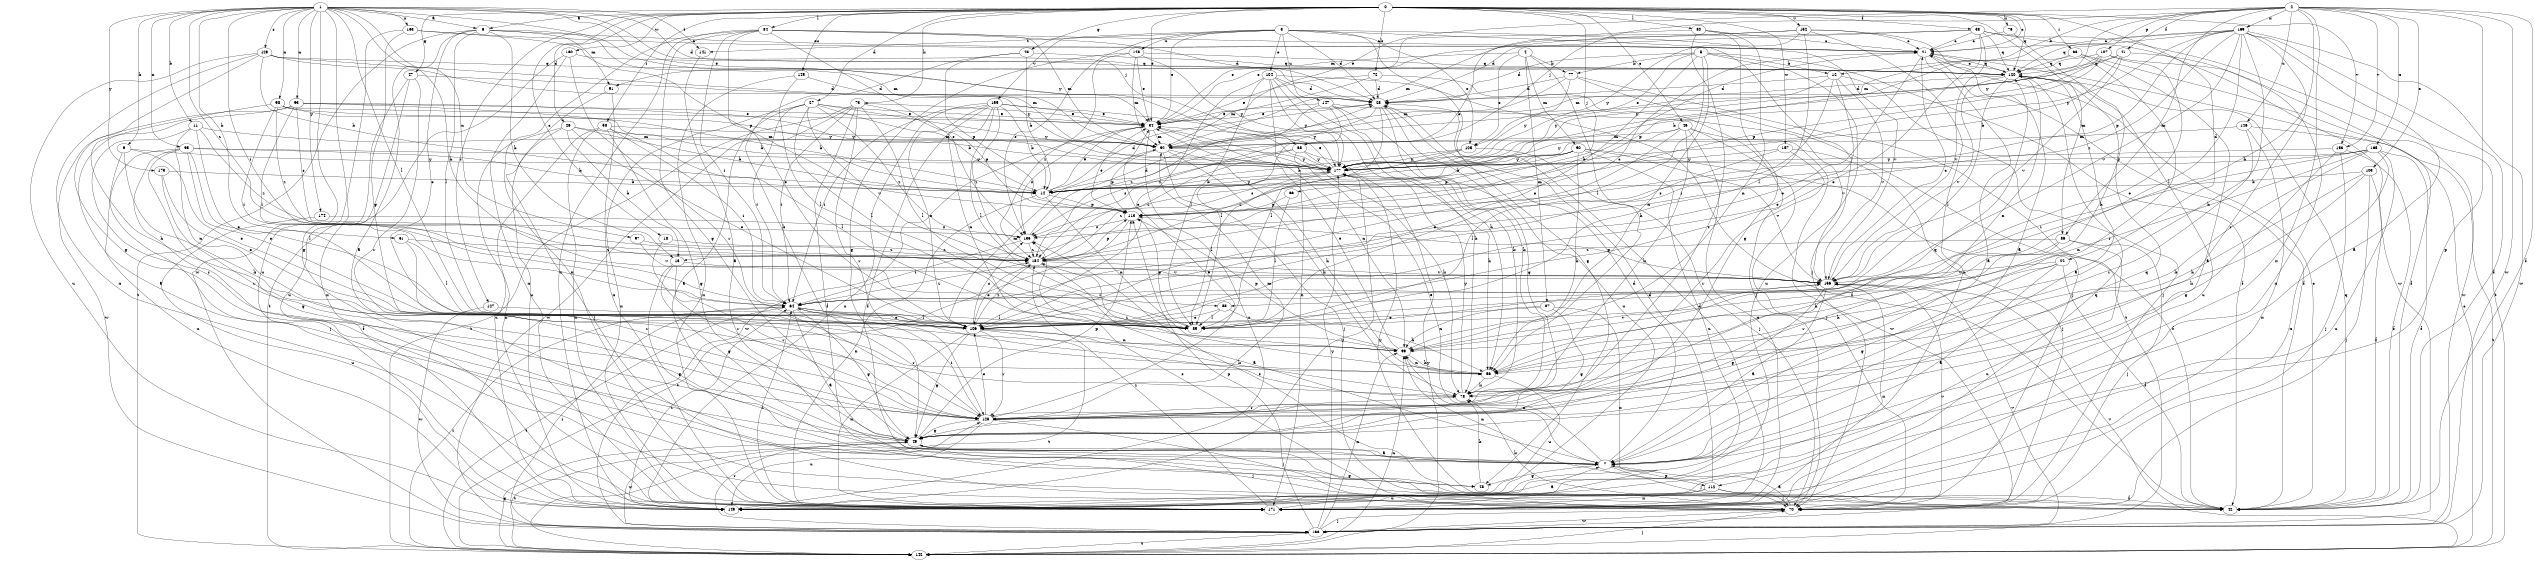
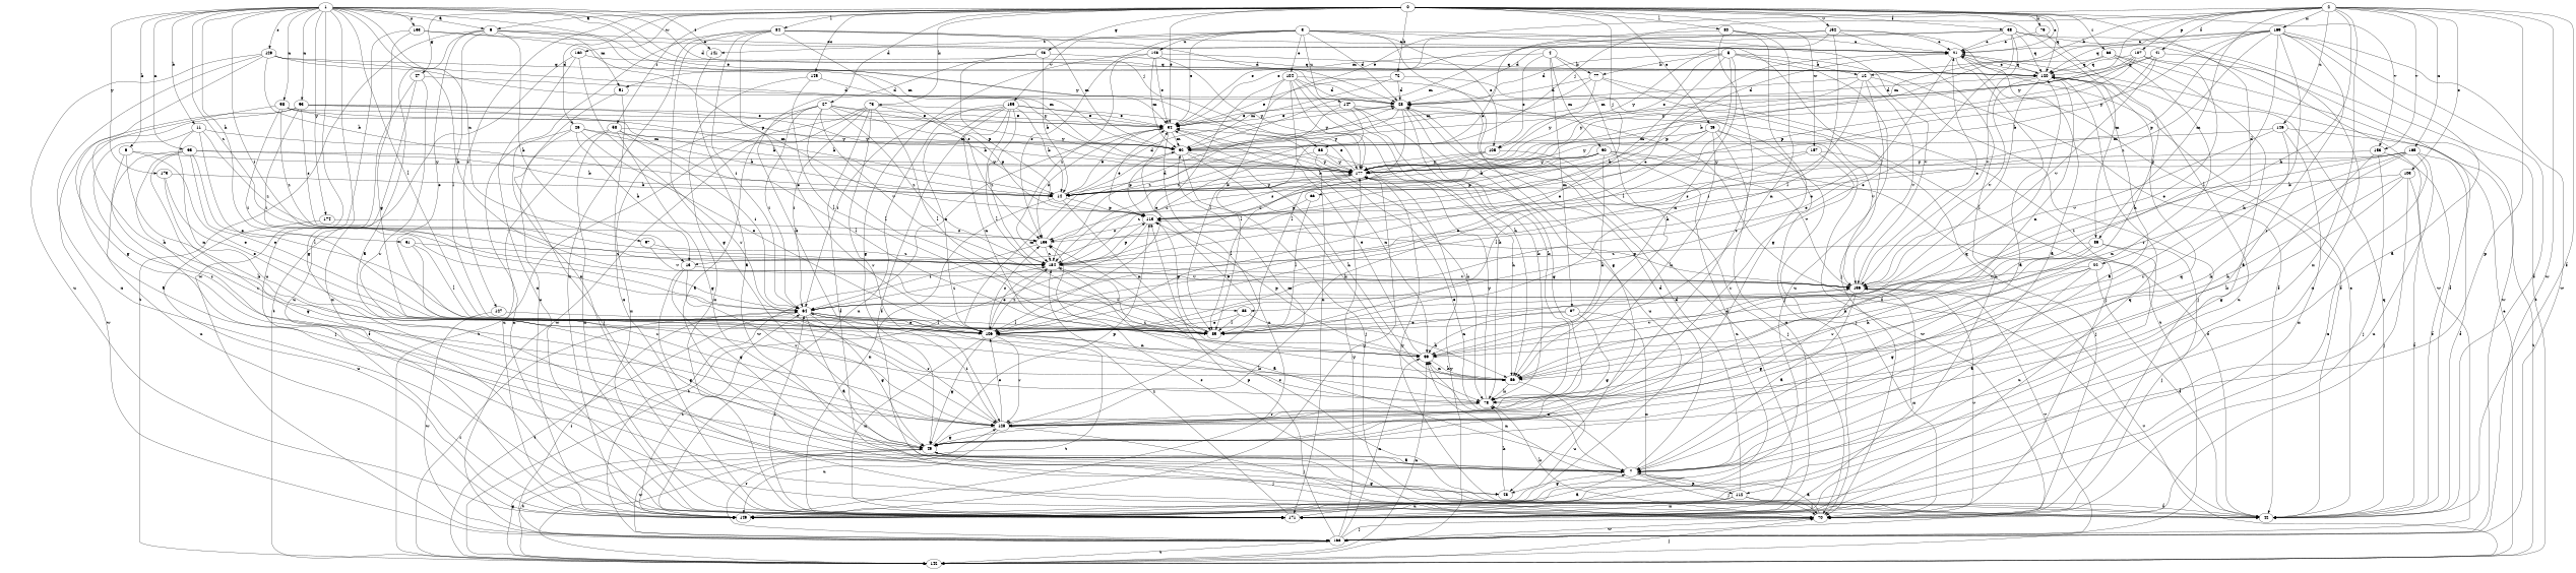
  strict digraph {
    0
    6
    n3 [label=46]
-   18
    21
    22
    26
    27
    34
    38
    43
    47
    58
    63
    66
    72
    73
    76
    80
    84
    86
    120
    127
    145
    152
    153
    157
    160
    85
    91
    106
    7
    13
    92
    142
    163
    177
    171
    70
    78
    184
    128
    42
    156
    56
    49
    14
    64
    135
    99
    149
    28
    113
    1
    9
    11
    48
    51
    55
    68
    93
    95
    97
    98
    129
    133
    141
    173
    174
    2
    12
    41
    103
    107
    112
    146
    165
    169
    3
    104
    105
    147
    148
    155
    4
    77
    87
    90
    5
    0 -> 6 [label=a]
    0 -> n3 [label=c]
-   0 -> 18 [label=c]
    0 -> 21 [label=c]
    0 -> 22 [label=d]
    0 -> 26 [label=d]
    0 -> 27 [label=d]
    0 -> 34 [label=e]
    0 -> 38 [label=f]
    0 -> 43 [label=g]
    0 -> 47 [label=g]
    0 -> 58 [label=i]
    0 -> 63 [label=i]
    0 -> 66 [label=j]
    0 -> 72 [label=k]
    0 -> 73 [label=k]
    0 -> 76 [label=k]
    0 -> 80 [label=l]
    0 -> 84 [label=l]
    0 -> 86 [label=m]
    0 -> 120 [label=q]
    0 -> 127 [label=r]
    0 -> 145 [label=u]
    0 -> 152 [label=v]
    0 -> 153 [label=v]
    0 -> 157 [label=w]
    0 -> 160 [label=w]
    6 -> 21 [label=c]
    6 -> 85 [label=l]
    6 -> 91 [label=m]
    6 -> 106 [label=o]
    6 -> 7 [label=a]
    6 -> 13 [label=b]
    6 -> 92 [label=m]
    6 -> 142 [label=t]
    n3 -> 106 [label=o]
    n3 -> 92 [label=m]
    n3 -> 163 [label=w]
    n3 -> 177 [label=y]
    n3 -> 171 [label=x]
    n3 -> 70 [label=j]
    n3 -> 78 [label=k]
-   18 -> 184 [label=z]
-   18 -> 128 [label=r]
    21 -> 120 [label=q]
    21 -> 106 [label=o]
    21 -> 7 [label=a]
    21 -> 13 [label=b]
    21 -> 42 [label=f]
    22 -> 7 [label=a]
    22 -> 42 [label=f]
    22 -> 156 [label=v]
    22 -> 56 [label=h]
    22 -> 49 [label=g]
    26 -> 106 [label=o]
    26 -> 13 [label=b]
    26 -> 92 [label=m]
    26 -> 171 [label=x]
    26 -> 70 [label=j]
    26 -> 14 [label=b]
    27 -> 34 [label=e]
    27 -> 85 [label=l]
    27 -> 7 [label=a]
    27 -> 177 [label=y]
    27 -> 171 [label=x]
    27 -> 184 [label=z]
    27 -> 156 [label=v]
    27 -> 14 [label=b]
    27 -> 64 [label=i]
    34 -> 92 [label=m]
    34 -> 163 [label=w]
    34 -> 135 [label=s]
    34 -> 99 [label=n]
    34 -> 149 [label=u]
    38 -> 21 [label=c]
    38 -> 34 [label=e]
    38 -> 120 [label=q]
    38 -> 106 [label=o]
    38 -> 142 [label=t]
    38 -> 163 [label=w]
    38 -> 156 [label=v]
    38 -> 28 [label=d]
    43 -> 120 [label=q]
    43 -> 78 [label=k]
    43 -> 14 [label=b]
    43 -> 113 [label=p]
    47 -> 171 [label=x]
    47 -> 128 [label=r]
    47 -> 149 [label=u]
    47 -> 28 [label=d]
    58 -> 85 [label=l]
    58 -> 92 [label=m]
    58 -> 171 [label=x]
    58 -> 49 [label=g]
    58 -> 64 [label=i]
    58 -> 149 [label=u]
    63 -> 120 [label=q]
    63 -> 7 [label=a]
    63 -> 163 [label=w]
    63 -> 128 [label=r]
    63 -> 113 [label=p]
    66 -> 85 [label=l]
    66 -> 113 [label=p]
    72 -> 34 [label=e]
    72 -> 92 [label=m]
    72 -> 70 [label=j]
    72 -> 28 [label=d]
    73 -> 34 [label=e]
    73 -> 85 [label=l]
    73 -> 142 [label=t]
    73 -> 163 [label=w]
    73 -> 128 [label=r]
    73 -> 42 [label=f]
    73 -> 64 [label=i]
    73 -> 113 [label=p]
    76 -> 21 [label=c]
    76 -> 56 [label=h]
    80 -> 21 [label=c]
    80 -> 128 [label=r]
    80 -> 49 [label=g]
    80 -> 14 [label=b]
    80 -> 99 [label=n]
    84 -> 21 [label=c]
    84 -> 106 [label=o]
    84 -> 92 [label=m]
    84 -> 171 [label=x]
    84 -> 49 [label=g]
    84 -> 64 [label=i]
    84 -> 135 [label=s]
    84 -> 149 [label=u]
    84 -> 28 [label=d]
    86 -> 70 [label=j]
    86 -> 184 [label=z]
    86 -> 128 [label=r]
    86 -> 56 [label=h]
    86 -> 149 [label=u]
    120 -> 21 [label=c]
    120 -> 85 [label=l]
    120 -> 7 [label=a]
    120 -> 156 [label=v]
    120 -> 99 [label=n]
    120 -> 149 [label=u]
    120 -> 28 [label=d]
    127 -> 85 [label=l]
    127 -> 163 [label=w]
    145 -> 85 [label=l]
    145 -> 171 [label=x]
    145 -> 28 [label=d]
    152 -> 21 [label=c]
    152 -> 34 [label=e]
    152 -> 85 [label=l]
    152 -> 7 [label=a]
    152 -> 92 [label=m]
    152 -> 177 [label=y]
    152 -> 149 [label=u]
    153 -> 177 [label=y]
    153 -> 70 [label=j]
    153 -> 42 [label=f]
    153 -> 49 [label=g]
    157 -> 85 [label=l]
    157 -> 177 [label=y]
    157 -> 70 [label=j]
    157 -> 128 [label=r]
    160 -> 120 [label=q]
    160 -> 142 [label=t]
    160 -> 171 [label=x]
    160 -> 128 [label=r]
    85 -> 113 [label=p]
    91 -> 171 [label=x]
    91 -> 149 [label=u]
    106 -> 92 [label=m]
    106 -> 142 [label=t]
    106 -> 171 [label=x]
    106 -> 78 [label=k]
    106 -> 184 [label=z]
    106 -> 128 [label=r]
    106 -> 49 [label=g]
    106 -> 135 [label=s]
    106 -> 99 [label=n]
    7 -> 34 [label=e]
    7 -> 120 [label=q]
    7 -> 70 [label=j]
    7 -> 99 [label=n]
    7 -> 28 [label=d]
    7 -> 48 [label=g]
    7 -> 112 [label=p]
    13 -> 128 [label=r]
    13 -> 156 [label=v]
    13 -> 49 [label=g]
    13 -> 48 [label=g]
    92 -> 177 [label=y]
    92 -> 70 [label=j]
    92 -> 78 [label=k]
    92 -> 56 [label=h]
    92 -> 113 [label=p]
    142 -> 21 [label=c]
    142 -> 177 [label=y]
    142 -> 70 [label=j]
    142 -> 156 [label=v]
    142 -> 49 [label=g]
    142 -> 64 [label=i]
    142 -> 99 [label=n]
    163 -> 142 [label=t]
    163 -> 177 [label=y]
    163 -> 70 [label=j]
    163 -> 128 [label=r]
    163 -> 156 [label=v]
    163 -> 64 [label=i]
    163 -> 99 [label=n]
    163 -> 113 [label=p]
    177 -> 34 [label=e]
    177 -> 85 [label=l]
    177 -> 184 [label=z]
    177 -> 14 [label=b]
    171 -> 120 [label=q]
    171 -> 7 [label=a]
    171 -> 184 [label=z]
    171 -> 64 [label=i]
    171 -> 28 [label=d]
    70 -> 7 [label=a]
    70 -> 163 [label=w]
    70 -> 78 [label=k]
    70 -> 156 [label=v]
    70 -> 135 [label=s]
    78 -> 177 [label=y]
    78 -> 128 [label=r]
    184 -> 21 [label=c]
    184 -> 106 [label=o]
    184 -> 7 [label=a]
    184 -> 156 [label=v]
    184 -> 113 [label=p]
    128 -> 34 [label=e]
    128 -> 120 [label=q]
    128 -> 106 [label=o]
    128 -> 92 [label=m]
    128 -> 70 [label=j]
    128 -> 49 [label=g]
    128 -> 64 [label=i]
    128 -> 149 [label=u]
    42 -> 21 [label=c]
    42 -> 120 [label=q]
    42 -> 177 [label=y]
    42 -> 49 [label=g]
    42 -> 135 [label=s]
    156 -> 21 [label=c]
    156 -> 7 [label=a]
    156 -> 171 [label=x]
    156 -> 49 [label=g]
    156 -> 64 [label=i]
    156 -> 113 [label=p]
    56 -> 78 [label=k]
    56 -> 184 [label=z]
    56 -> 99 [label=n]
    56 -> 149 [label=u]
    49 -> 7 [label=a]
    49 -> 142 [label=t]
    49 -> 163 [label=w]
    49 -> 70 [label=j]
    49 -> 113 [label=p]
    14 -> 34 [label=e]
    14 -> 177 [label=y]
    14 -> 171 [label=x]
    14 -> 99 [label=n]
    14 -> 28 [label=d]
    14 -> 113 [label=p]
    64 -> 85 [label=l]
    64 -> 106 [label=o]
    64 -> 7 [label=a]
    64 -> 142 [label=t]
    64 -> 184 [label=z]
    64 -> 128 [label=r]
    64 -> 49 [label=g]
    135 -> 184 [label=z]
    135 -> 64 [label=i]
    135 -> 28 [label=d]
    99 -> 34 [label=e]
    99 -> 156 [label=v]
    99 -> 56 [label=h]
    99 -> 113 [label=p]
    149 -> 177 [label=y]
    149 -> 64 [label=i]
    28 -> 34 [label=e]
    28 -> 85 [label=l]
    28 -> 78 [label=k]
    28 -> 184 [label=z]
    28 -> 49 [label=g]
    113 -> 34 [label=e]
    113 -> 142 [label=t]
    113 -> 135 [label=s]
    1 -> 6 [label=a]
    1 -> 34 [label=e]
    1 -> 85 [label=l]
    1 -> 163 [label=w]
    1 -> 177 [label=y]
    1 -> 184 [label=z]
    1 -> 64 [label=i]
    1 -> 28 [label=d]
    1 -> 9 [label=b]
    1 -> 11 [label=b]
    1 -> 48 [label=g]
    1 -> 51 [label=h]
    1 -> 55 [label=h]
    1 -> 68 [label=j]
    1 -> 93 [label=n]
    1 -> 95 [label=n]
    1 -> 97 [label=n]
    1 -> 98 [label=n]
    1 -> 129 [label=s]
    1 -> 133 [label=s]
    1 -> 141 [label=t]
    1 -> 173 [label=y]
    1 -> 174 [label=y]
    9 -> 106 [label=o]
    9 -> 177 [label=y]
    9 -> 70 [label=j]
    9 -> 78 [label=k]
    11 -> 106 [label=o]
    11 -> 92 [label=m]
    11 -> 184 [label=z]
    11 -> 128 [label=r]
    11 -> 99 [label=n]
    48 -> 78 [label=k]
    51 -> 85 [label=l]
    51 -> 184 [label=z]
    51 -> 128 [label=r]
    55 -> 85 [label=l]
    55 -> 106 [label=o]
    55 -> 56 [label=h]
    68 -> 177 [label=y]
    68 -> 78 [label=k]
    68 -> 184 [label=z]
    68 -> 56 [label=h]
-   68 -> 135 [label=s]
    93 -> 34 [label=e]
    93 -> 7 [label=a]
    93 -> 163 [label=w]
    93 -> 177 [label=y]
    93 -> 14 [label=b]
    93 -> 64 [label=i]
    93 -> 135 [label=s]
    95 -> 85 [label=l]
    95 -> 106 [label=o]
    95 -> 177 [label=y]
    95 -> 128 [label=r]
    95 -> 42 [label=f]
    95 -> 14 [label=b]
    95 -> 149 [label=u]
    97 -> 184 [label=z]
    97 -> 156 [label=v]
    98 -> 34 [label=e]
    98 -> 177 [label=y]
    98 -> 184 [label=z]
    98 -> 56 [label=h]
    98 -> 14 [label=b]
    98 -> 64 [label=i]
    129 -> 120 [label=q]
    129 -> 92 [label=m]
    129 -> 177 [label=y]
    129 -> 171 [label=x]
    129 -> 49 [label=g]
    129 -> 14 [label=b]
    129 -> 149 [label=u]
    133 -> 21 [label=c]
    133 -> 56 [label=g]
    133 -> 149 [label=u]
    133 -> 113 [label=p]
    141 -> 7 [label=a]
    173 -> 106 [label=o]
    173 -> 49 [label=g]
    173 -> 14 [label=b]
    174 -> 135 [label=s]
    174 -> 149 [label=u]
    2 -> 34 [label=e]
    2 -> 86 [label=m]
    2 -> 153 [label=v]
    2 -> 163 [label=w]
    2 -> 177 [label=y]
    2 -> 171 [label=x]
    2 -> 42 [label=f]
    2 -> 55 [label=h]
    2 -> 68 [label=j]
    2 -> 12 [label=b]
    2 -> 41 [label=f]
    2 -> 103 [label=o]
    2 -> 107 [label=p]
    2 -> 112 [label=p]
    2 -> 146 [label=u]
    2 -> 165 [label=x]
    2 -> 169 [label=x]
    12 -> 106 [label=o]
    12 -> 177 [label=y]
    12 -> 70 [label=j]
    12 -> 156 [label=v]
    12 -> 64 [label=i]
    12 -> 28 [label=d]
    41 -> 120 [label=q]
    41 -> 92 [label=m]
    41 -> 171 [label=x]
    41 -> 156 [label=v]
    41 -> 14 [label=b]
    103 -> 70 [label=j]
    103 -> 78 [label=k]
    103 -> 42 [label=f]
    103 -> 56 [label=h]
    103 -> 14 [label=b]
    107 -> 120 [label=q]
    107 -> 106 [label=o]
    107 -> 177 [label=y]
    107 -> 42 [label=f]
    107 -> 14 [label=b]
    107 -> 113 [label=p]
    112 -> 171 [label=x]
    112 -> 70 [label=j]
    112 -> 42 [label=f]
    112 -> 99 [label=n]
    112 -> 149 [label=u]
    112 -> 28 [label=d]
    146 -> 92 [label=m]
    146 -> 142 [label=t]
    146 -> 171 [label=x]
    146 -> 128 [label=r]
-   169 -> 156 [label=v]
+   146 -> 156 [label=v]
    165 -> 177 [label=y]
    165 -> 171 [label=x]
    165 -> 78 [label=k]
    165 -> 42 [label=f]
    165 -> 64 [label=i]
    165 -> 135 [label=s]
    165 -> 99 [label=n]
    165 -> 149 [label=u]
    169 -> 21 [label=c]
    169 -> 120 [label=q]
    169 -> 85 [label=l]
    169 -> 7 [label=a]
    169 -> 92 [label=m]
    169 -> 163 [label=w]
    169 -> 177 [label=y]
    169 -> 184 [label=z]
    169 -> 128 [label=r]
    169 -> 42 [label=f]
    169 -> 56 [label=h]
    169 -> 113 [label=p]
    3 -> 34 [label=e]
    3 -> 70 [label=j]
    3 -> 156 [label=v]
    3 -> 135 [label=s]
    3 -> 28 [label=d]
    3 -> 48 [label=g]
    3 -> 141 [label=t]
    3 -> 104 [label=o]
    3 -> 105 [label=o]
    3 -> 147 [label=u]
    3 -> 148 [label=u]
    3 -> 155 [label=v]
    104 -> 85 [label=l]
    104 -> 106 [label=o]
    104 -> 177 [label=y]
    104 -> 171 [label=x]
    104 -> 78 [label=k]
    104 -> 42 [label=f]
    104 -> 56 [label=h]
    104 -> 28 [label=d]
    105 -> 177 [label=y]
    105 -> 70 [label=j]
    105 -> 184 [label=z]
    105 -> 14 [label=b]
    147 -> 34 [label=e]
    147 -> 85 [label=l]
    147 -> 78 [label=k]
    147 -> 184 [label=z]
    147 -> 156 [label=v]
    147 -> 149 [label=u]
    148 -> 34 [label=e]
    148 -> 120 [label=q]
    148 -> 92 [label=m]
    148 -> 177 [label=y]
    148 -> 184 [label=z]
    148 -> 49 [label=g]
    155 -> 34 [label=e]
    155 -> 85 [label=l]
    155 -> 106 [label=o]
    155 -> 177 [label=y]
    155 -> 184 [label=z]
    155 -> 42 [label=f]
    155 -> 14 [label=b]
    155 -> 64 [label=i]
    155 -> 99 [label=n]
    155 -> 149 [label=u]
    4 -> 91 [label=m]
    4 -> 56 [label=h]
    4 -> 105 [label=o]
    4 -> 77 [label=k]
    4 -> 87 [label=m]
    4 -> 90 [label=m]
    77 -> 92 [label=m]
    77 -> 142 [label=t]
    77 -> 177 [label=y]
    77 -> 70 [label=j]
    77 -> 28 [label=d]
    87 -> 106 [label=o]
    87 -> 171 [label=x]
    87 -> 49 [label=g]
    87 -> 99 [label=n]
    90 -> 177 [label=y]
    90 -> 42 [label=f]
    90 -> 156 [label=v]
    90 -> 56 [label=h]
    90 -> 14 [label=b]
    90 -> 135 [label=s]
    90 -> 149 [label=u]
    90 -> 113 [label=p]
    5 -> 85 [label=l]
    5 -> 106 [label=o]
    5 -> 42 [label=f]
    5 -> 99 [label=n]
    5 -> 149 [label=u]
    5 -> 28 [label=d]
    5 -> 12 [label=b]
    5 -> 105 [label=o]
    5 -> 77 [label=k]
  }
